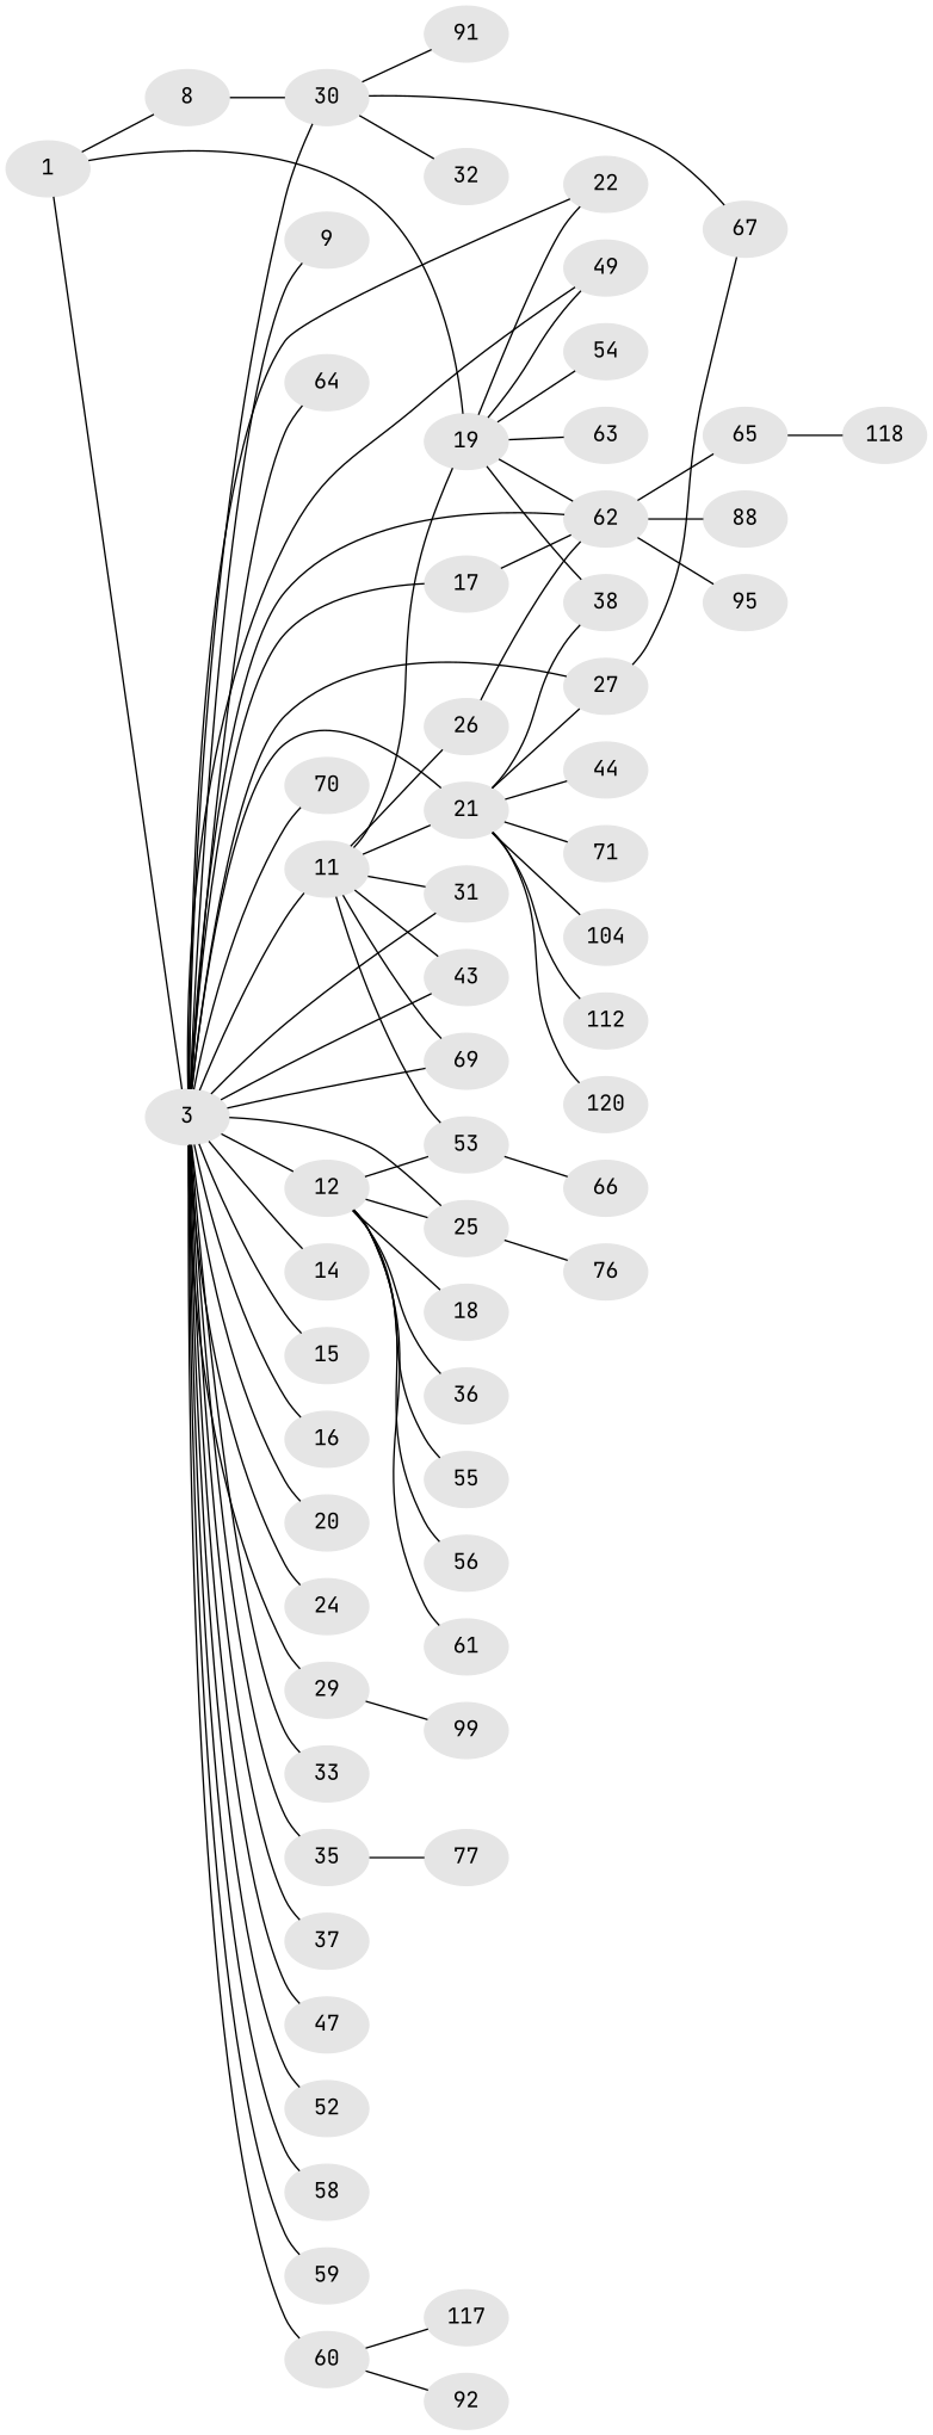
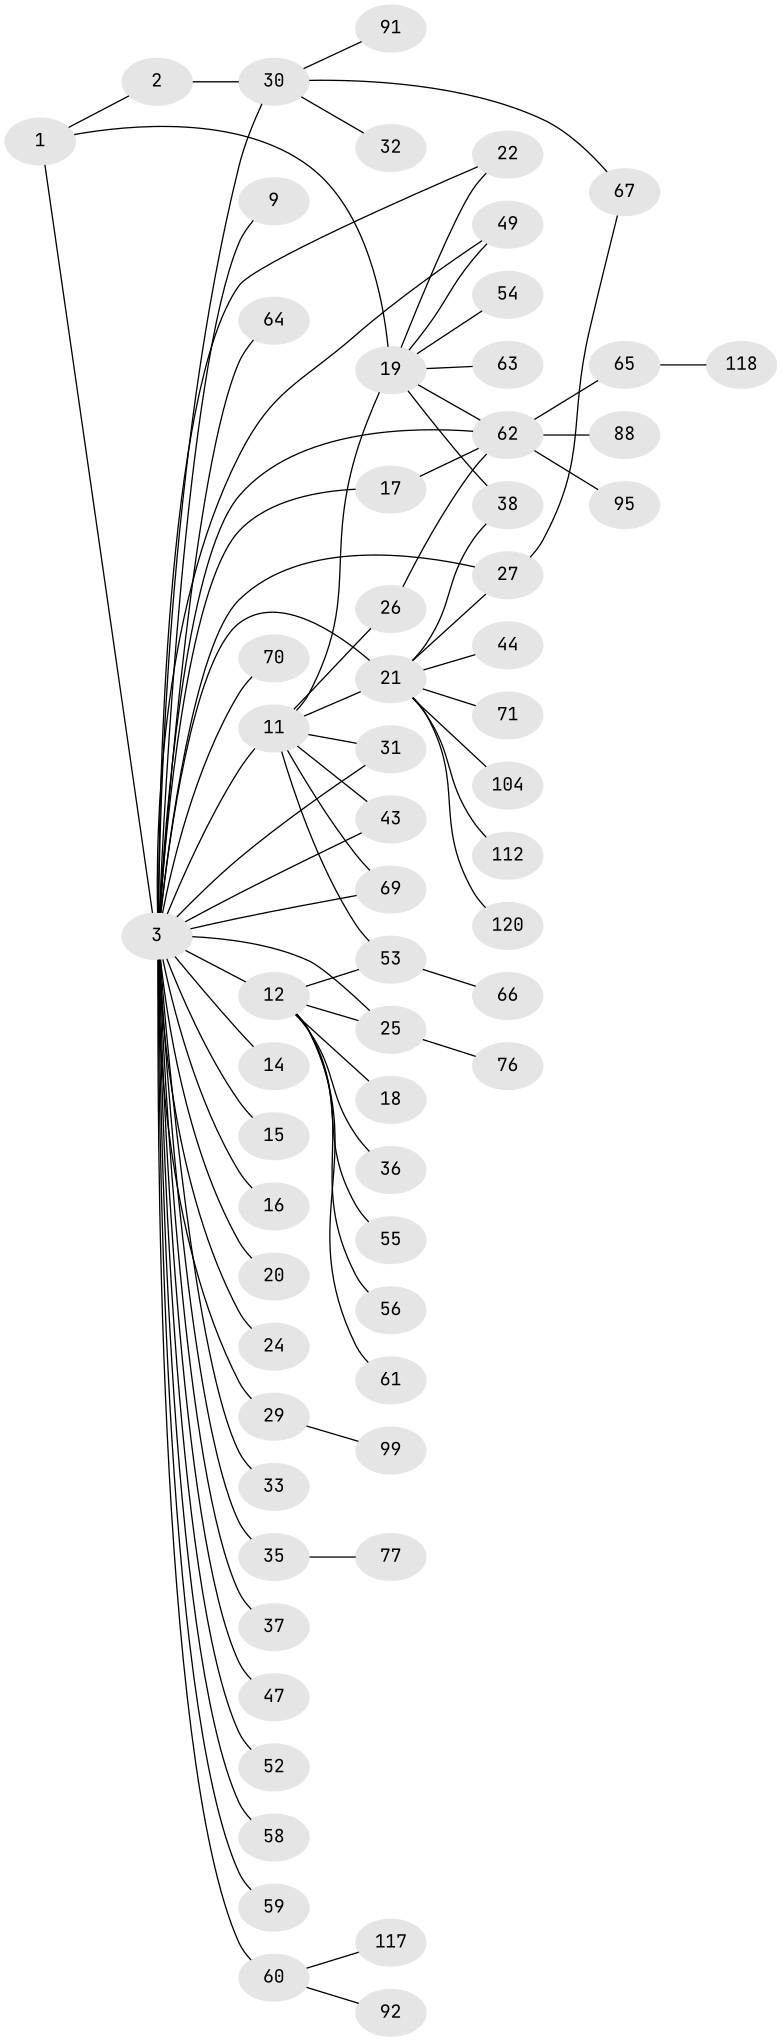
  graph {
    fontname="JetBrains Mono"
    rankdir=LR
    node [color=gray90 fontname="JetBrains Mono" style=filled]
    edge [fontname="JetBrains Mono"]
    1 [super="+2+42"]
    3 [super="+13+4+6+7+5+10+57"]
-   8 [super="+96"]
+   8 [super="+96" label=2]
    19 [super="+50+68"]
    9
    11 [super="+75+98+94+109+82+108+73"]
    12 [super="+40+23+28+78"]
    14
    15
    16
    17 [super="+111+102"]
    20
    21 [super="+48"]
    22 [super="+119"]
    24
    25
    27 [super="+100+74"]
    29
    30
    31
    33
    35
    37
    43
    47 [super="+103"]
    49
    52
    58
    59 [super="+80"]
    60
    62 [super="+72"]
    64
    69 [super="+85+83"]
    70
    38
    54
    63
    26
    53 [super="+87"]
    18
    36
    55
    56
    61
    44
    71
    104
    112
    120
    76
    67 [super="+113"]
    99 [super="+126"]
    32 [super="+46"]
    91
    77
    92
    117
    65
    88
    95
    66
    118
    1 -- 3
    1 -- 8
    1 -- 19
    3 -- 9
    3 -- 11 [weight=2]
    3 -- 12 [weight=4]
    3 -- 14
    3 -- 15 [weight=2]
    3 -- 16 [weight=2]
    3 -- 17
    3 -- 20
    3 -- 21
    3 -- 22
    3 -- 24
    3 -- 25 [weight=3]
    3 -- 27
    3 -- 29
    3 -- 30 [weight=2]
    3 -- 31 [weight=3]
    3 -- 33
    3 -- 35
    3 -- 37 [weight=2]
    3 -- 43
    3 -- 47
    3 -- 49
    3 -- 52
    3 -- 58
    3 -- 59
    3 -- 60
    3 -- 62 [weight=2]
    3 -- 64
    3 -- 69
    3 -- 70
    8 -- 30
    19 -- 22
    19 -- 49
    19 -- 62
    19 -- 38
    19 -- 54
    19 -- 63
    11 -- 19
    11 -- 21
    11 -- 31
    11 -- 43
    11 -- 69
    11 -- 26
    11 -- 53
    12 -- 25
    12 -- 53
    12 -- 18
    12 -- 36
    12 -- 55
    12 -- 56
    12 -- 61
    17 -- 62
    21 -- 27 [weight=2]
    21 -- 38
    21 -- 44
    21 -- 71
    21 -- 104
    21 -- 112
    21 -- 120
    25 -- 76
    27 -- 67
    29 -- 99
    30 -- 67
    30 -- 32
    30 -- 91
    35 -- 77
    60 -- 92
    60 -- 117
    62 -- 65
    62 -- 88
    62 -- 95
    26 -- 62
    53 -- 66
    65 -- 118
  }
